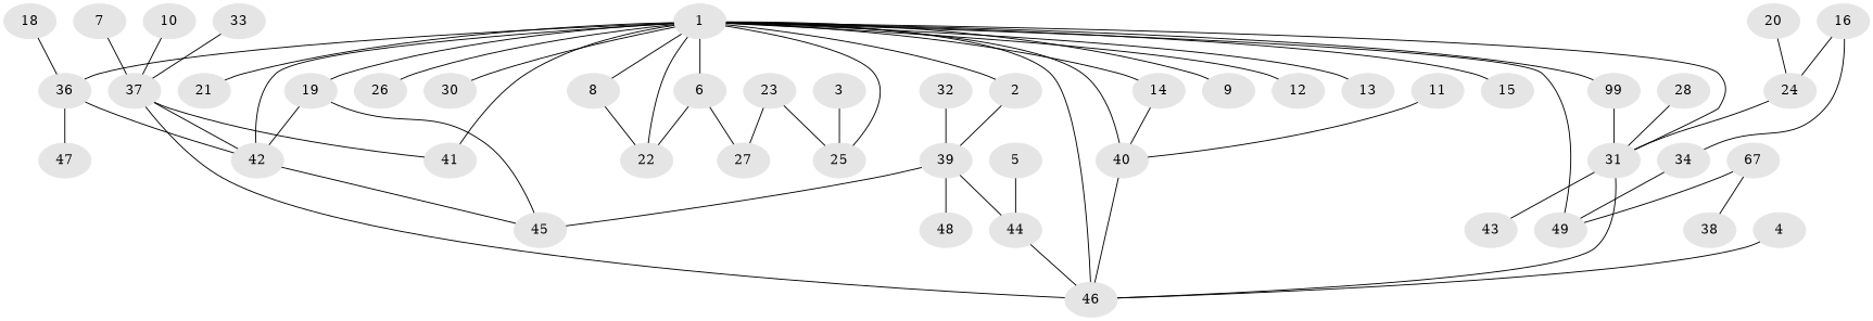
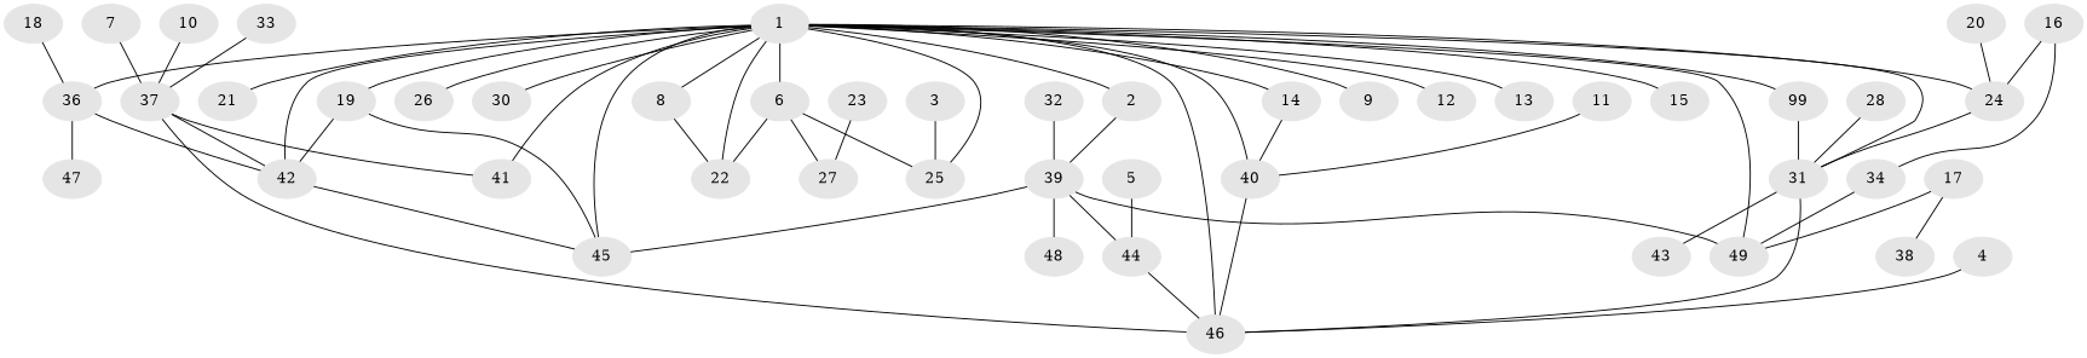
  graph {
    node [color=gray90 style=filled]
    edge [weight=1.0]
    1
    2
    6
    8
    9
    12
    13
    14
    15
    19
    21
    22
    24
    25
    26
    n16 [label=99]
    30
    31
    36
    40
    41
    42
    45
    46
    49
    39
    27
    43
    47
    44
    48
    3
    4
    5
    7
    37
    10
    11
    16
    34
-   17 [label=67]
+   17
    38
    18
    20
    23
    28
    32
    33
    1 -- 2
    1 -- 6 [weight=2.0]
    1 -- 8
    1 -- 9
    1 -- 12
    1 -- 13
    1 -- 14
    1 -- 15
    1 -- 19
    1 -- 21
    1 -- 22
+   1 -- 24
    1 -- 25
    1 -- 26
    1 -- n16
    1 -- 30 [weight=2.0]
    1 -- 31
    1 -- 36
    1 -- 40
    1 -- 41 [weight=2.0]
    1 -- 42
+   1 -- 45 [weight=2.0]
    1 -- 46 [weight=2.0]
    1 -- 49
    2 -- 39
    6 -- 22
-   23 -- 25
+   6 -- 25
    6 -- 27
    8 -- 22
    14 -- 40
    19 -- 42
    19 -- 45
    24 -- 31
    n16 -- 31
    31 -- 46
    31 -- 43
    36 -- 42
    36 -- 47
    40 -- 46 [weight=2.0]
    42 -- 45
    39 -- 45
+   39 -- 49
    39 -- 44
    39 -- 48
    44 -- 46
    3 -- 25
    4 -- 46
    5 -- 44
    7 -- 37
    37 -- 41
    37 -- 42
    37 -- 46
    10 -- 37
    11 -- 40
    16 -- 24
    16 -- 34
    34 -- 49
    17 -- 49
    17 -- 38
    18 -- 36
    20 -- 24
    23 -- 27
    28 -- 31
    32 -- 39
    33 -- 37
  }
